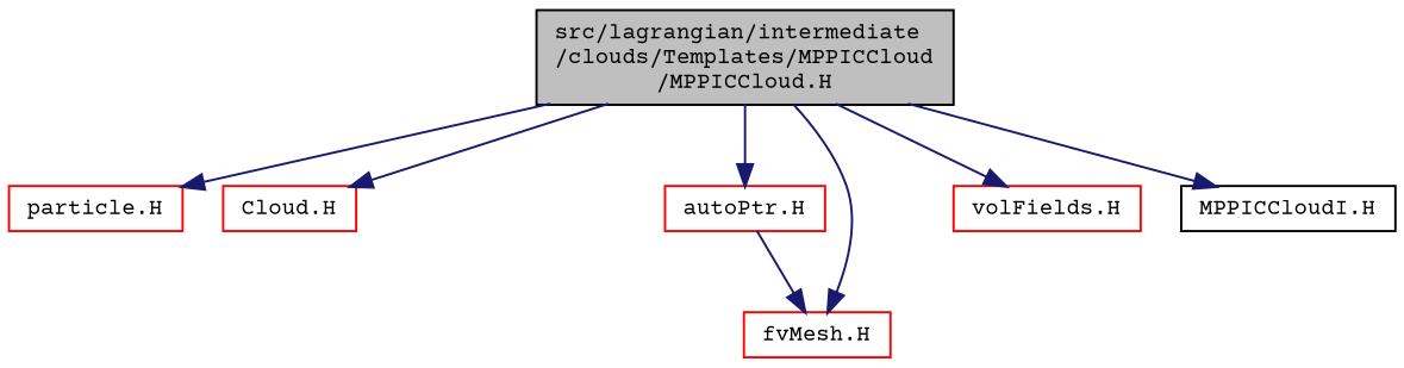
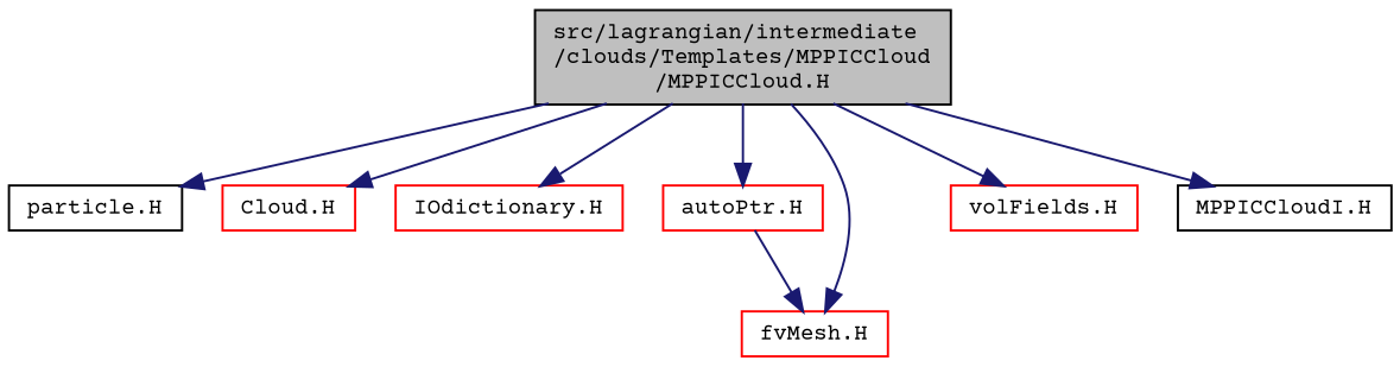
  digraph {
    fontname="Courier Prime"
    node [color=red fontname="Courier Prime" fontsize=10 shape=record]
    edge [color=midnightblue fontname="Courier Prime" fontsize=10 labelfontname=Helvetica labelfontsize=10 style=solid]
    n1 [color=black fillcolor=grey75 fontcolor=black height=0.2 label="src/lagrangian/intermediate\l/clouds/Templates/MPPICCloud\l/MPPICCloud.H" style=filled width=0.4]
-   n2 [height=0.2 label="particle.H" width=0.4]
+   n2 [color=black height=0.2 label="particle.H" width=0.4]
    n3 [height=0.2 label="Cloud.H" width=0.4]
+   n4 [height=0.2 label="IOdictionary.H" width=0.4]
    n5 [height=0.2 label="autoPtr.H" width=0.4]
    n6 [height=0.2 label="fvMesh.H" width=0.4]
    n7 [height=0.2 label="volFields.H" width=0.4]
    n8 [color=black height=0.2 label="MPPICCloudI.H" width=0.4]
    n1 -> n2
    n1 -> n3
+   n1 -> n4
    n1 -> n5
    n1 -> n6
    n1 -> n7
    n1 -> n8
    n5 -> n6
  }
